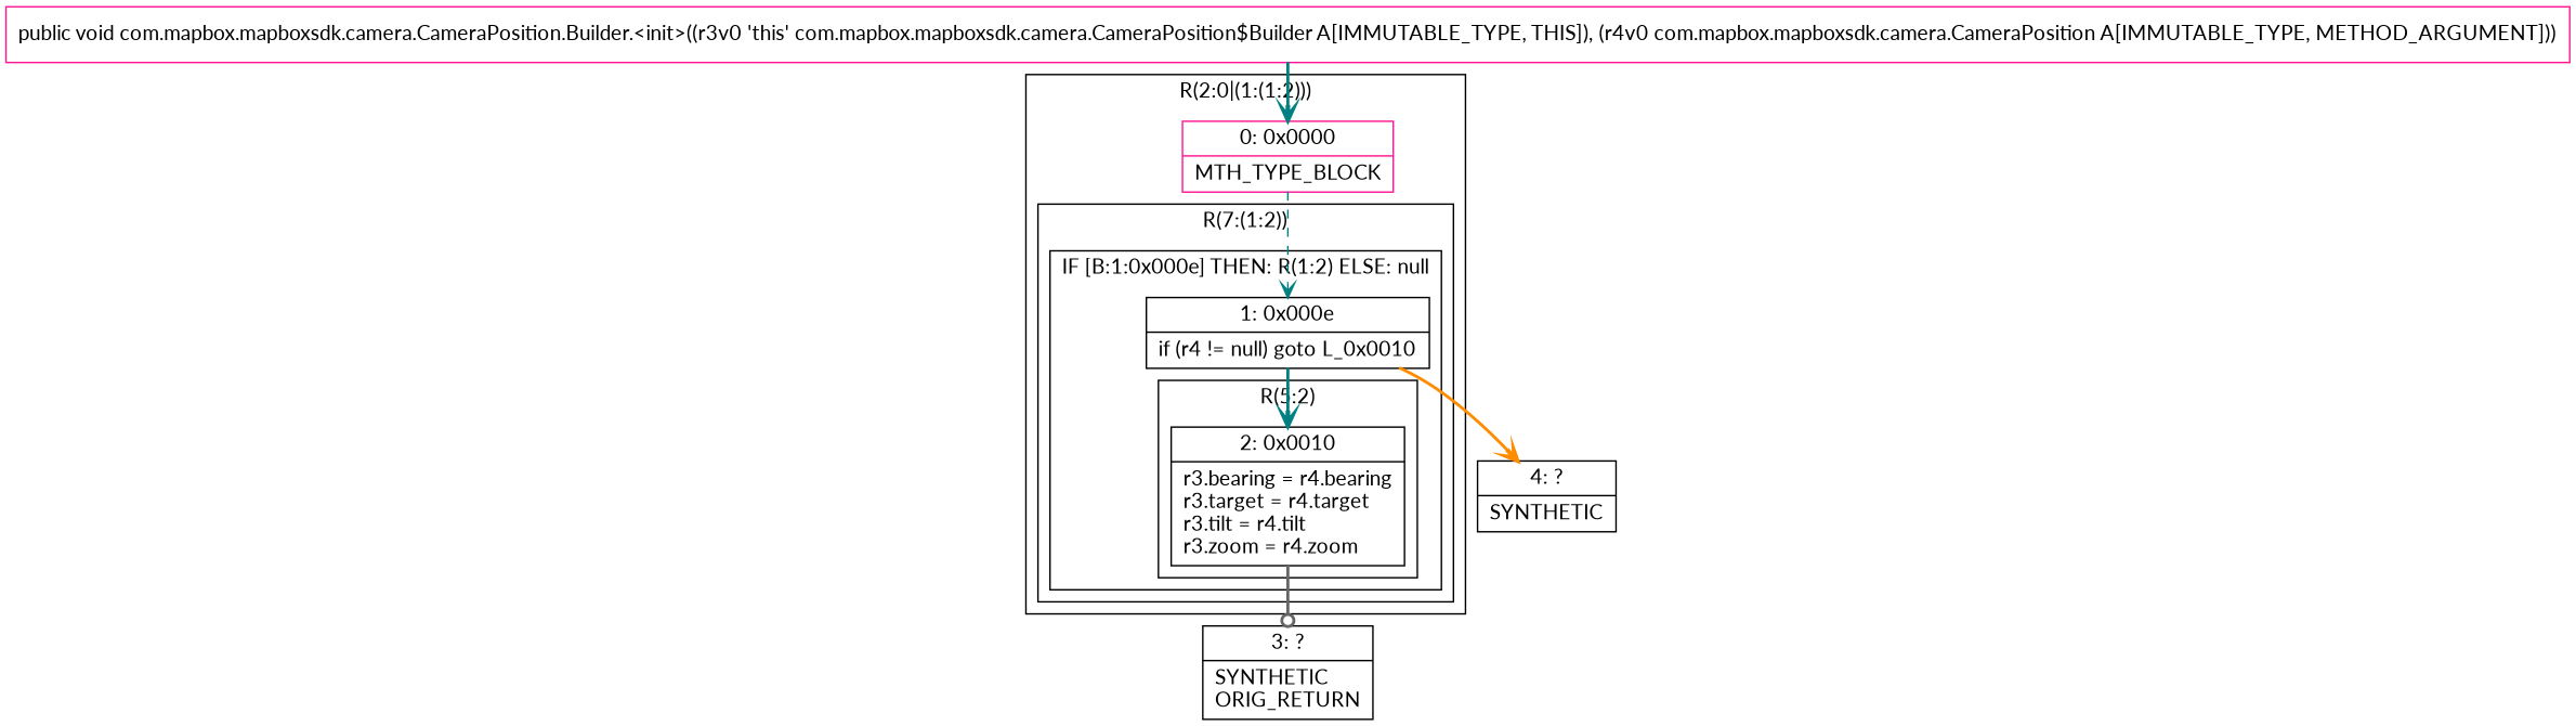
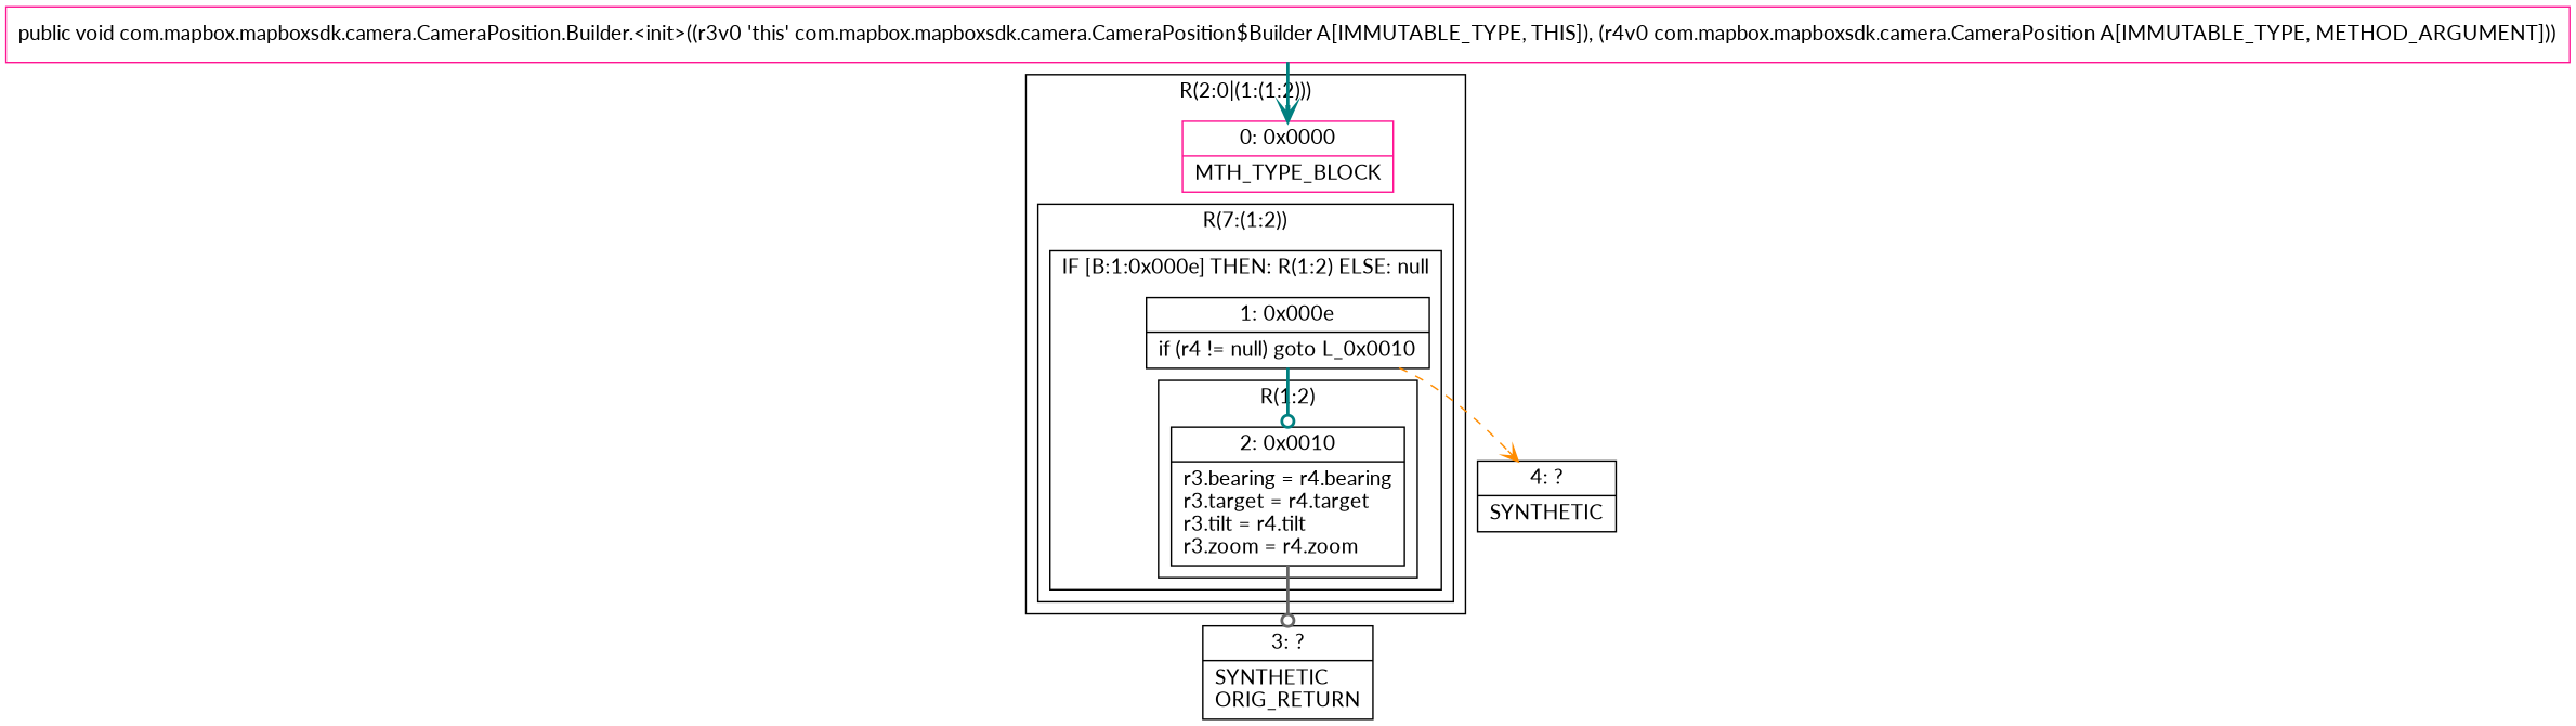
  digraph {
    fontname=Lato
    node [color=black fontname=Lato shape=record]
    edge [arrowhead=vee color=teal fontname=Lato style=bold]
    n1 [label="{2\:\ 0x0010|r3.bearing = r4.bearing\lr3.target = r4.target\lr3.tilt = r4.tilt\lr3.zoom = r4.zoom\l}"]
    n2 [label="{1\:\ 0x000e|if (r4 != null) goto L_0x0010\l}"]
    n3 [color=deeppink label="{0\:\ 0x0000|MTH_TYPE_BLOCK\l}"]
    n4 [label="{3\:\ ?|SYNTHETIC\lORIG_RETURN\l}"]
    n5 [label="{4\:\ ?|SYNTHETIC\l}"]
    n6 [color=deeppink label="{public void com.mapbox.mapboxsdk.camera.CameraPosition.Builder.\<init\>((r3v0 'this' com.mapbox.mapboxsdk.camera.CameraPosition$Builder A[IMMUTABLE_TYPE, THIS]), (r4v0 com.mapbox.mapboxsdk.camera.CameraPosition A[IMMUTABLE_TYPE, METHOD_ARGUMENT])) }"]
    subgraph cluster_1 {
      label="R(2:0|(1:(1:2)))"
      n3
      subgraph cluster_2 {
        label="R(7:(1:2))"
        subgraph cluster_3 {
          label="IF [B:1:0x000e] THEN: R(1:2) ELSE: null"
          n2
          subgraph cluster_4 {
-           label="R(5:2)"
+           label="R(1:2)"
            n1
          }
        }
      }
    }
    n1 -> n4 [arrowhead=odot color=gray40]
-   n2 -> n1
-   n2 -> n5 [color=darkorange]
-   n3 -> n2 [style=dashed]
+   n2 -> n1 [arrowhead=odot]
+   n2 -> n5 [color=darkorange style=dashed]
    n6 -> n3
  }
